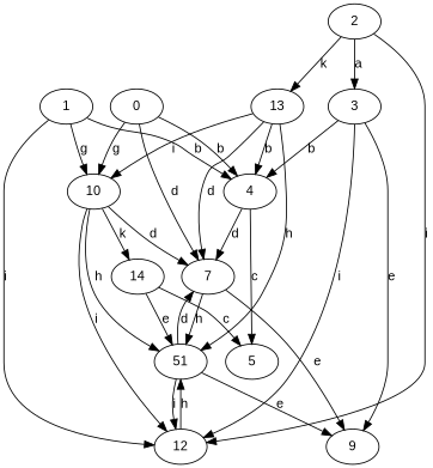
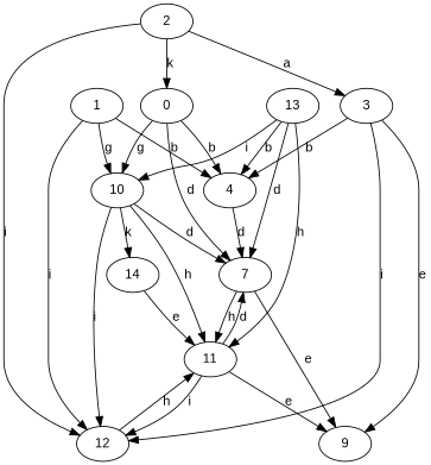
  strict digraph {
    fontname="Liberation Sans"
    node [fontname="Liberation Sans"]
    edge [fontname="Liberation Sans"]
    1
    4
    12
    10
-   5
    7
-   11 [label=51]
+   11
    2
    3
    13
    9
    14
    0
    1 -> 4 [label=b]
    1 -> 12 [label=i]
    1 -> 10 [label=g]
-   4 -> 5 [label=c]
    4 -> 7 [label=d]
    12 -> 11 [label=h]
    10 -> 12 [label=i]
    10 -> 7 [label=d]
    10 -> 11 [label=h]
    10 -> 14 [label=k]
    7 -> 11 [label=h]
    7 -> 9 [label=e]
    11 -> 12 [label=i]
    11 -> 7 [label=d]
    11 -> 9 [label=e]
    2 -> 12 [label=i]
    2 -> 3 [label=a]
-   2 -> 13 [label=k]
+   2 -> 0 [label=k]
    3 -> 4 [label=b]
    3 -> 12 [label=i]
    3 -> 9 [label=e]
    13 -> 4 [label=b]
    13 -> 10 [label=i]
    13 -> 7 [label=d]
    13 -> 11 [label=h]
-   14 -> 5 [label=c]
    14 -> 11 [label=e]
    0 -> 4 [label=b]
    0 -> 10 [label=g]
    0 -> 7 [label=d]
  }
